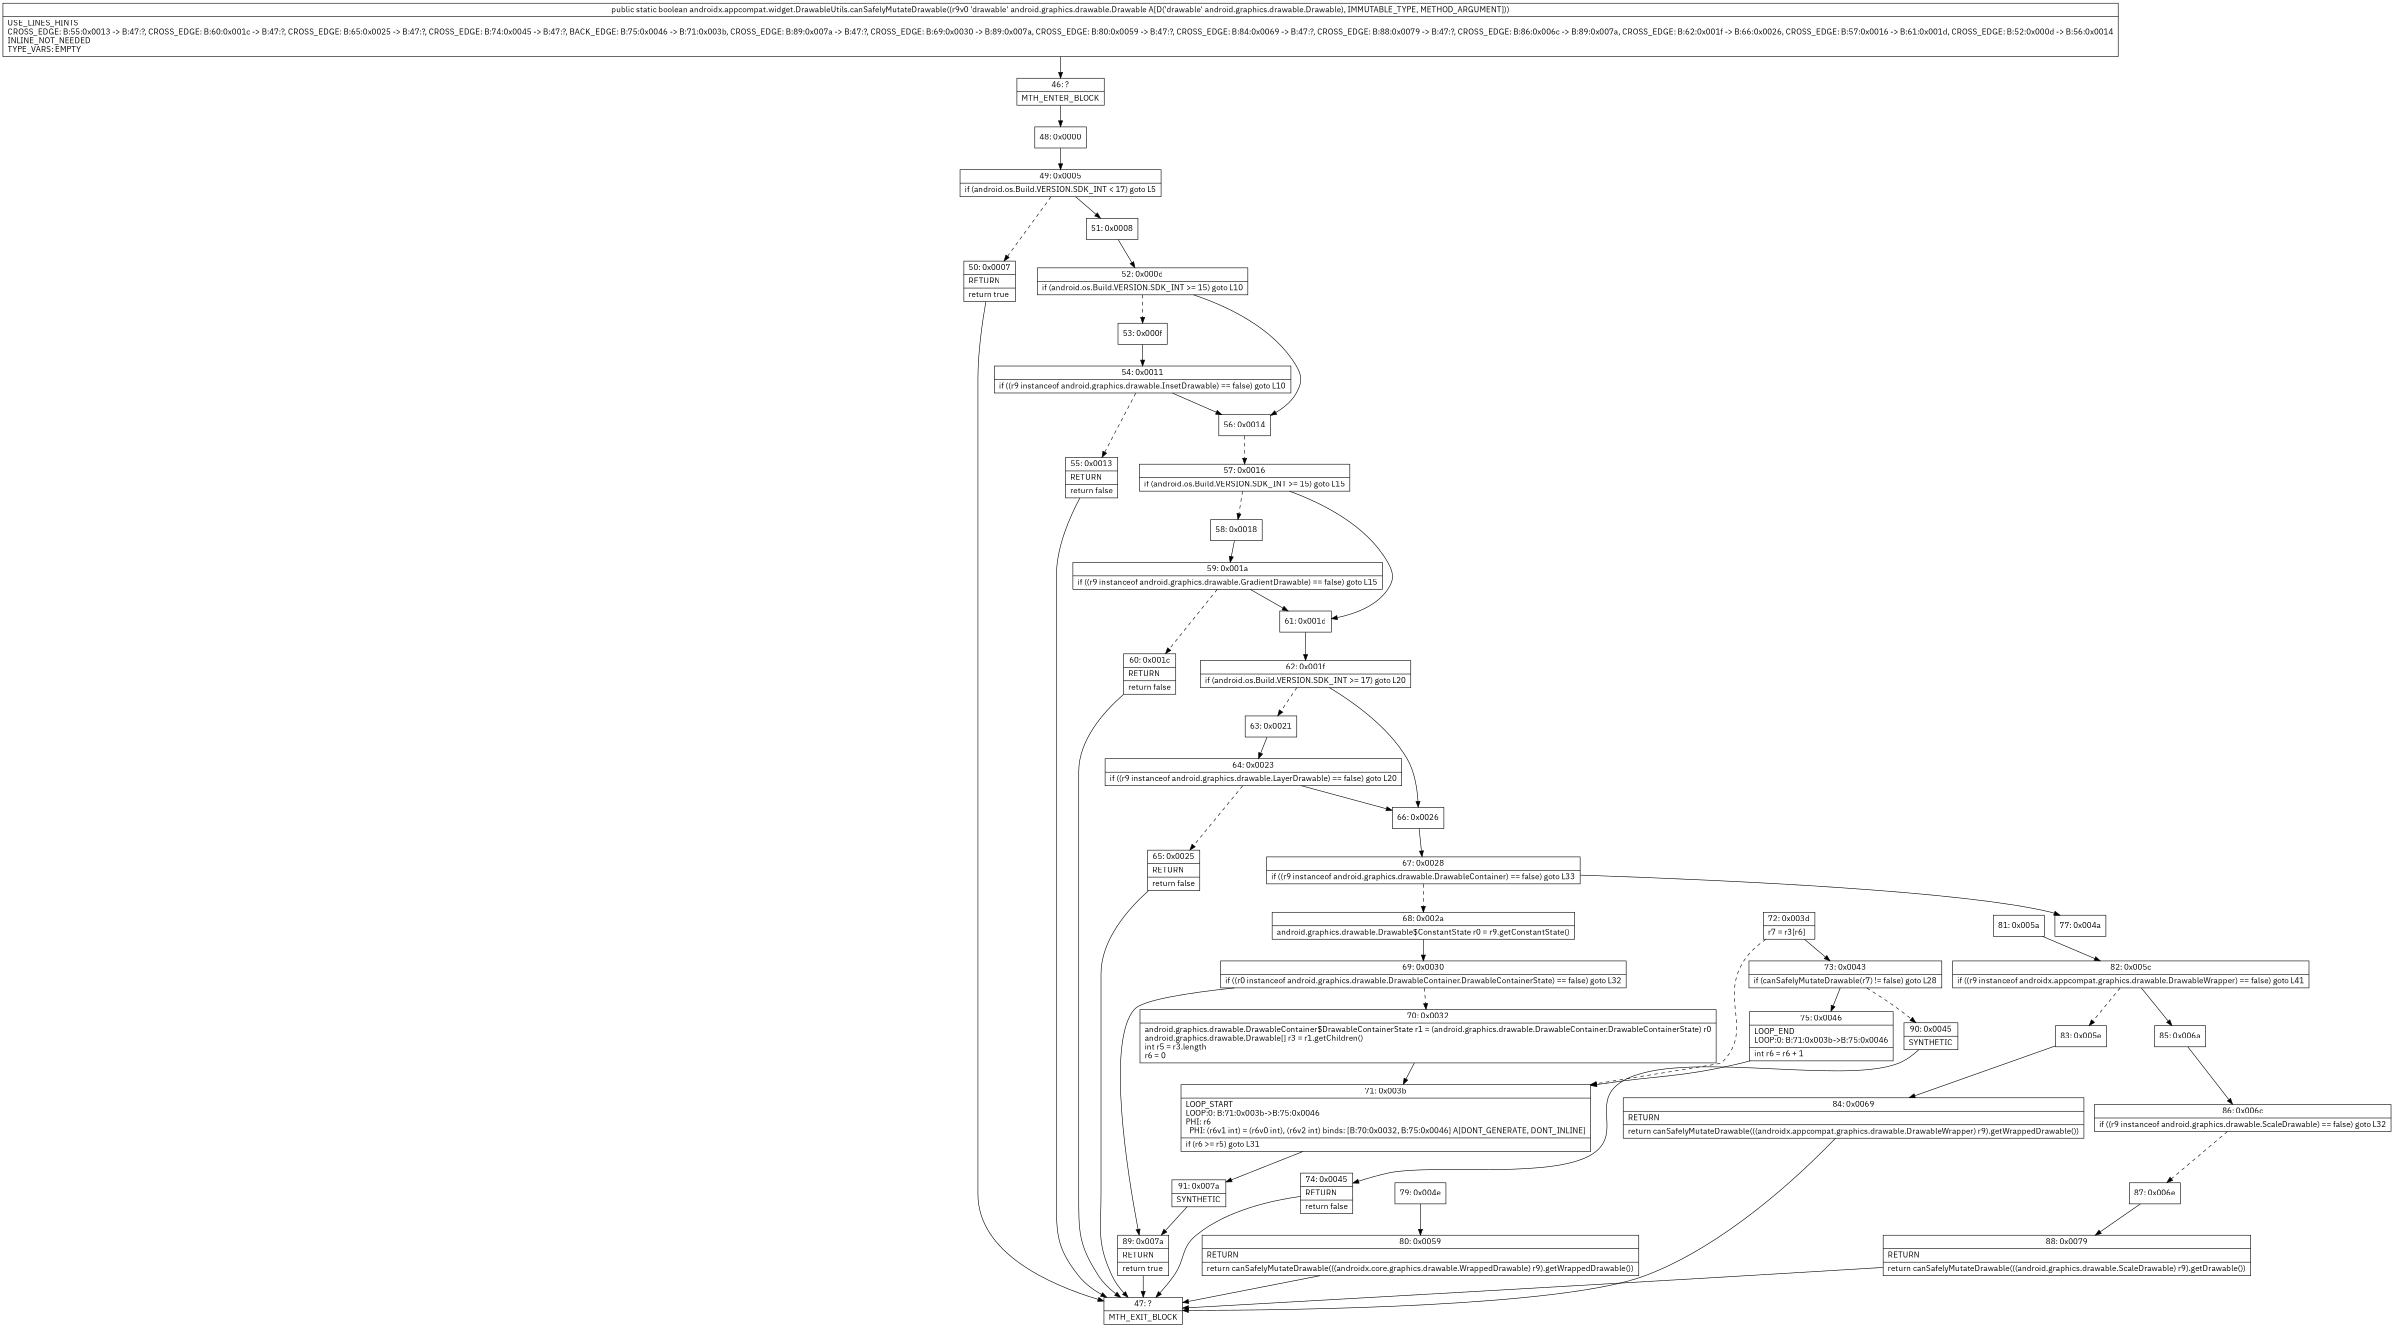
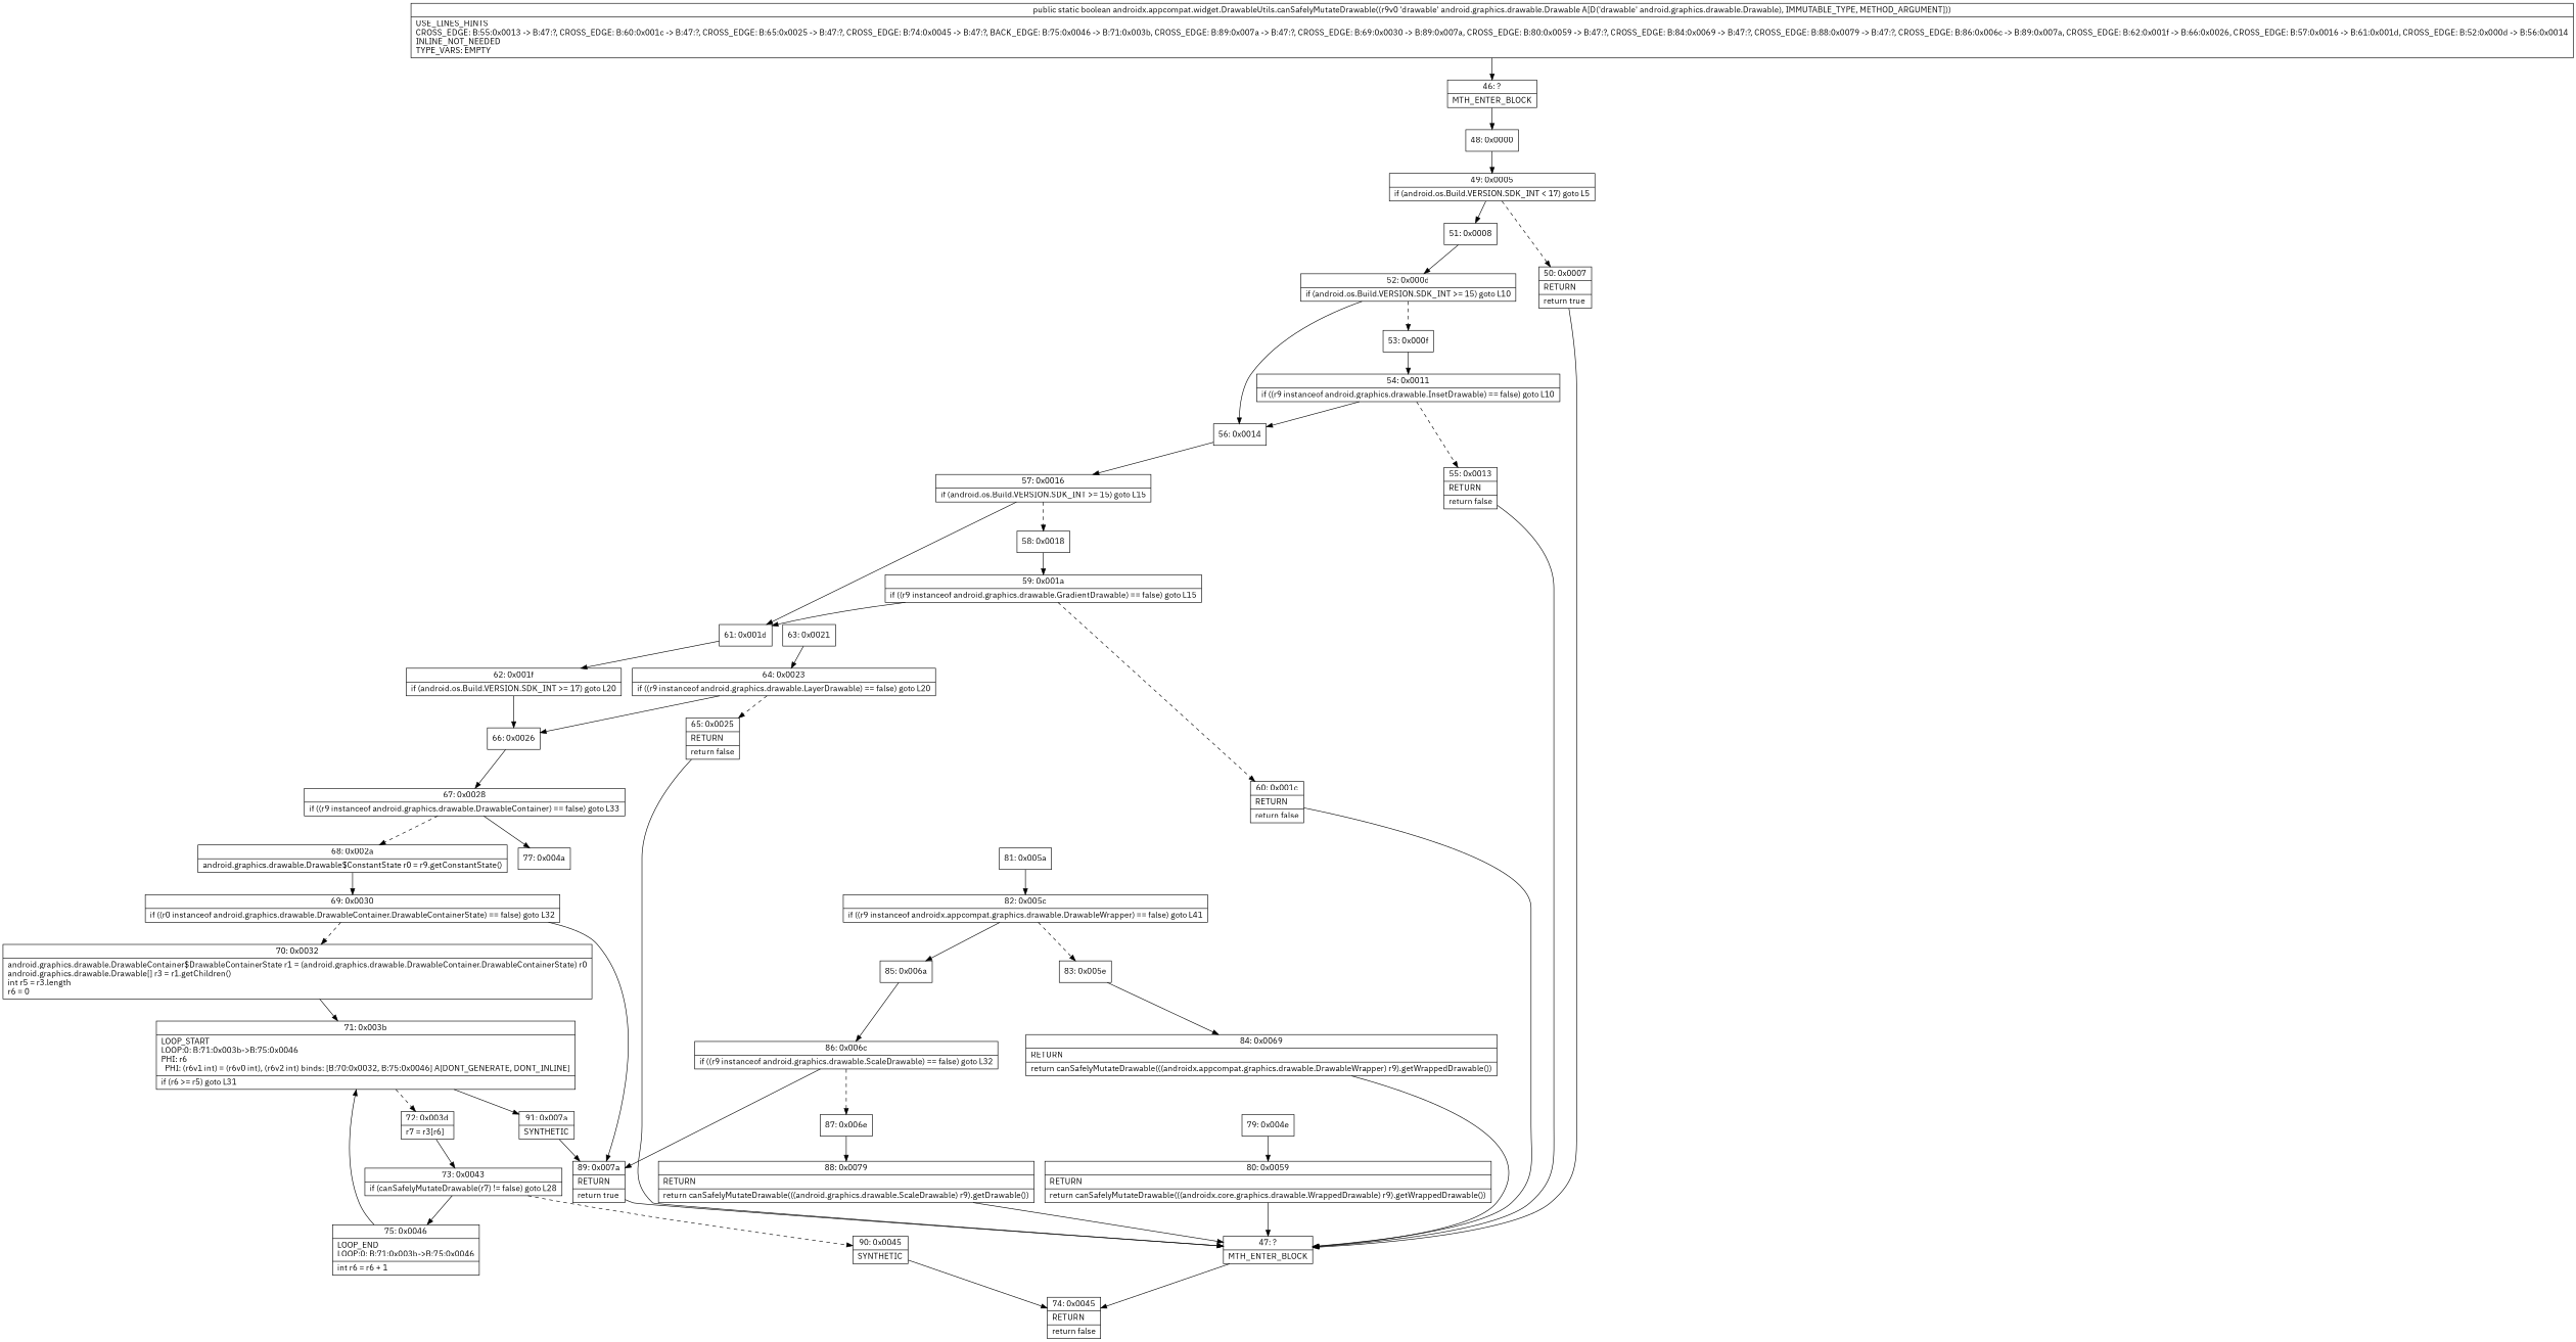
  digraph {
    fontname="IBM Plex Sans"
    node [fontname="IBM Plex Sans" shape=record]
    edge [fontname="IBM Plex Sans"]
    n1 [label="{46\:\ ?|MTH_ENTER_BLOCK\l}"]
    n2 [label="{48\:\ 0x0000}"]
    n3 [label="{49\:\ 0x0005|if (android.os.Build.VERSION.SDK_INT \< 17) goto L5\l}"]
    n4 [label="{50\:\ 0x0007|RETURN\l|return true\l}"]
    n5 [label="{51\:\ 0x0008}"]
-   n6 [label="{47\:\ ?|MTH_EXIT_BLOCK\l}"]
+   n6 [label="{47\:\ ?|MTH_ENTER_BLOCK\l}"]
    n7 [label="{52\:\ 0x000d|if (android.os.Build.VERSION.SDK_INT \>= 15) goto L10\l}"]
    n8 [label="{53\:\ 0x000f}"]
    n9 [label="{56\:\ 0x0014}"]
    n10 [label="{54\:\ 0x0011|if ((r9 instanceof android.graphics.drawable.InsetDrawable) == false) goto L10\l}"]
    n11 [label="{57\:\ 0x0016|if (android.os.Build.VERSION.SDK_INT \>= 15) goto L15\l}"]
    n12 [label="{55\:\ 0x0013|RETURN\l|return false\l}"]
    n13 [label="{58\:\ 0x0018}"]
    n14 [label="{61\:\ 0x001d}"]
    n15 [label="{59\:\ 0x001a|if ((r9 instanceof android.graphics.drawable.GradientDrawable) == false) goto L15\l}"]
    n16 [label="{62\:\ 0x001f|if (android.os.Build.VERSION.SDK_INT \>= 17) goto L20\l}"]
    n17 [label="{60\:\ 0x001c|RETURN\l|return false\l}"]
    n18 [label="{63\:\ 0x0021}"]
    n19 [label="{66\:\ 0x0026}"]
    n20 [label="{64\:\ 0x0023|if ((r9 instanceof android.graphics.drawable.LayerDrawable) == false) goto L20\l}"]
    n21 [label="{67\:\ 0x0028|if ((r9 instanceof android.graphics.drawable.DrawableContainer) == false) goto L33\l}"]
    n22 [label="{65\:\ 0x0025|RETURN\l|return false\l}"]
    n23 [label="{68\:\ 0x002a|android.graphics.drawable.Drawable$ConstantState r0 = r9.getConstantState()\l}"]
    n24 [label="{77\:\ 0x004a}"]
    n25 [label="{69\:\ 0x0030|if ((r0 instanceof android.graphics.drawable.DrawableContainer.DrawableContainerState) == false) goto L32\l}"]
    n26 [label="{70\:\ 0x0032|android.graphics.drawable.DrawableContainer$DrawableContainerState r1 = (android.graphics.drawable.DrawableContainer.DrawableContainerState) r0\landroid.graphics.drawable.Drawable[] r3 = r1.getChildren()\lint r5 = r3.length\lr6 = 0\l}"]
    n27 [label="{89\:\ 0x007a|RETURN\l|return true\l}"]
    n28 [label="{71\:\ 0x003b|LOOP_START\lLOOP:0: B:71:0x003b\-\>B:75:0x0046\lPHI: r6 \l  PHI: (r6v1 int) = (r6v0 int), (r6v2 int) binds: [B:70:0x0032, B:75:0x0046] A[DONT_GENERATE, DONT_INLINE]\l|if (r6 \>= r5) goto L31\l}"]
    n29 [label="{72\:\ 0x003d|r7 = r3[r6]\l}"]
    n30 [label="{91\:\ 0x007a|SYNTHETIC\l}"]
    n31 [label="{73\:\ 0x0043|if (canSafelyMutateDrawable(r7) != false) goto L28\l}"]
    n32 [label="{75\:\ 0x0046|LOOP_END\lLOOP:0: B:71:0x003b\-\>B:75:0x0046\l|int r6 = r6 + 1\l}"]
    n33 [label="{90\:\ 0x0045|SYNTHETIC\l}"]
    n34 [label="{74\:\ 0x0045|RETURN\l|return false\l}"]
    n35 [label="{79\:\ 0x004e}"]
    n36 [label="{80\:\ 0x0059|RETURN\l|return canSafelyMutateDrawable(((androidx.core.graphics.drawable.WrappedDrawable) r9).getWrappedDrawable())\l}"]
    n37 [label="{81\:\ 0x005a}"]
    n38 [label="{82\:\ 0x005c|if ((r9 instanceof androidx.appcompat.graphics.drawable.DrawableWrapper) == false) goto L41\l}"]
    n39 [label="{83\:\ 0x005e}"]
    n40 [label="{85\:\ 0x006a}"]
    n41 [label="{84\:\ 0x0069|RETURN\l|return canSafelyMutateDrawable(((androidx.appcompat.graphics.drawable.DrawableWrapper) r9).getWrappedDrawable())\l}"]
    n42 [label="{86\:\ 0x006c|if ((r9 instanceof android.graphics.drawable.ScaleDrawable) == false) goto L32\l}"]
    n43 [label="{87\:\ 0x006e}"]
    n44 [label="{88\:\ 0x0079|RETURN\l|return canSafelyMutateDrawable(((android.graphics.drawable.ScaleDrawable) r9).getDrawable())\l}"]
    n45 [label="{public static boolean androidx.appcompat.widget.DrawableUtils.canSafelyMutateDrawable((r9v0 'drawable' android.graphics.drawable.Drawable A[D('drawable' android.graphics.drawable.Drawable), IMMUTABLE_TYPE, METHOD_ARGUMENT]))  | USE_LINES_HINTS\lCROSS_EDGE: B:55:0x0013 \-\> B:47:?, CROSS_EDGE: B:60:0x001c \-\> B:47:?, CROSS_EDGE: B:65:0x0025 \-\> B:47:?, CROSS_EDGE: B:74:0x0045 \-\> B:47:?, BACK_EDGE: B:75:0x0046 \-\> B:71:0x003b, CROSS_EDGE: B:89:0x007a \-\> B:47:?, CROSS_EDGE: B:69:0x0030 \-\> B:89:0x007a, CROSS_EDGE: B:80:0x0059 \-\> B:47:?, CROSS_EDGE: B:84:0x0069 \-\> B:47:?, CROSS_EDGE: B:88:0x0079 \-\> B:47:?, CROSS_EDGE: B:86:0x006c \-\> B:89:0x007a, CROSS_EDGE: B:62:0x001f \-\> B:66:0x0026, CROSS_EDGE: B:57:0x0016 \-\> B:61:0x001d, CROSS_EDGE: B:52:0x000d \-\> B:56:0x0014\lINLINE_NOT_NEEDED\lTYPE_VARS: EMPTY\l}"]
    n1 -> n2
    n2 -> n3
    n3 -> n4 [style=dashed]
    n3 -> n5
    n4 -> n6
    n5 -> n7
    n7 -> n8 [style=dashed]
    n7 -> n9
    n8 -> n10
-   n9 -> n11 [style=dashed]
+   n9 -> n11
    n10 -> n9
    n10 -> n12 [style=dashed]
    n11 -> n13 [style=dashed]
    n11 -> n14
    n12 -> n6
    n13 -> n15
    n14 -> n16
    n15 -> n14
    n15 -> n17 [style=dashed]
-   n16 -> n18 [style=dashed]
    n16 -> n19
    n17 -> n6
    n18 -> n20
    n19 -> n21
    n20 -> n19
    n20 -> n22 [style=dashed]
    n21 -> n23 [style=dashed]
    n21 -> n24
    n22 -> n6
    n23 -> n25
    n25 -> n26 [style=dashed]
    n25 -> n27
    n26 -> n28
    n27 -> n6
-   n29 -> n28 [style=dashed]
+   n28 -> n29 [style=dashed]
    n28 -> n30
    n29 -> n31
    n30 -> n27
    n31 -> n32
    n31 -> n33 [style=dashed]
    n32 -> n28
    n33 -> n34
-   n34 -> n6
+   n6 -> n34
    n35 -> n36
    n36 -> n6
    n37 -> n38
    n38 -> n39 [style=dashed]
    n38 -> n40
    n39 -> n41
    n40 -> n42
    n41 -> n6
+   n42 -> n27
    n42 -> n43 [style=dashed]
    n43 -> n44
    n44 -> n6
    n45 -> n1
  }
